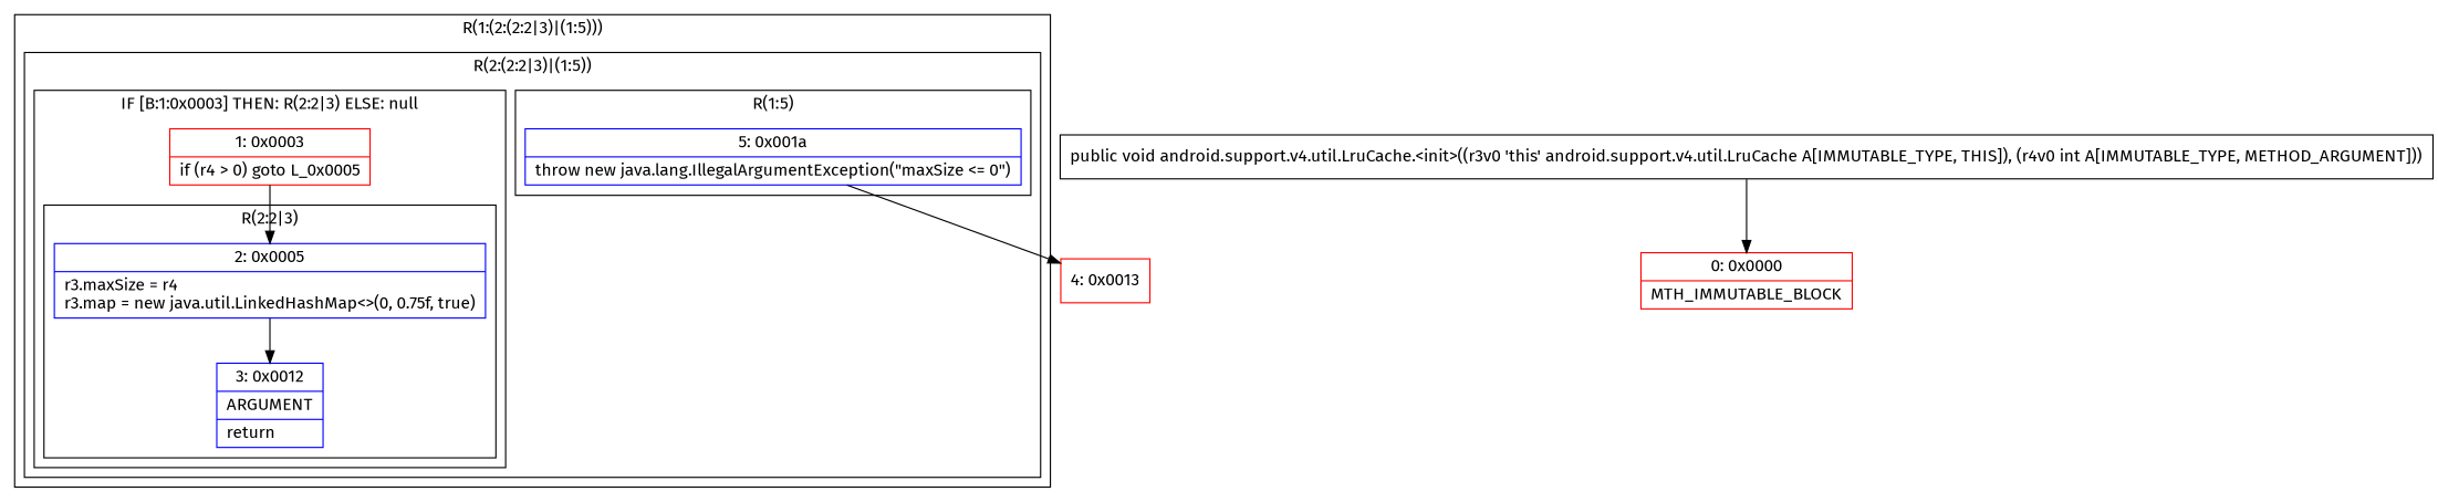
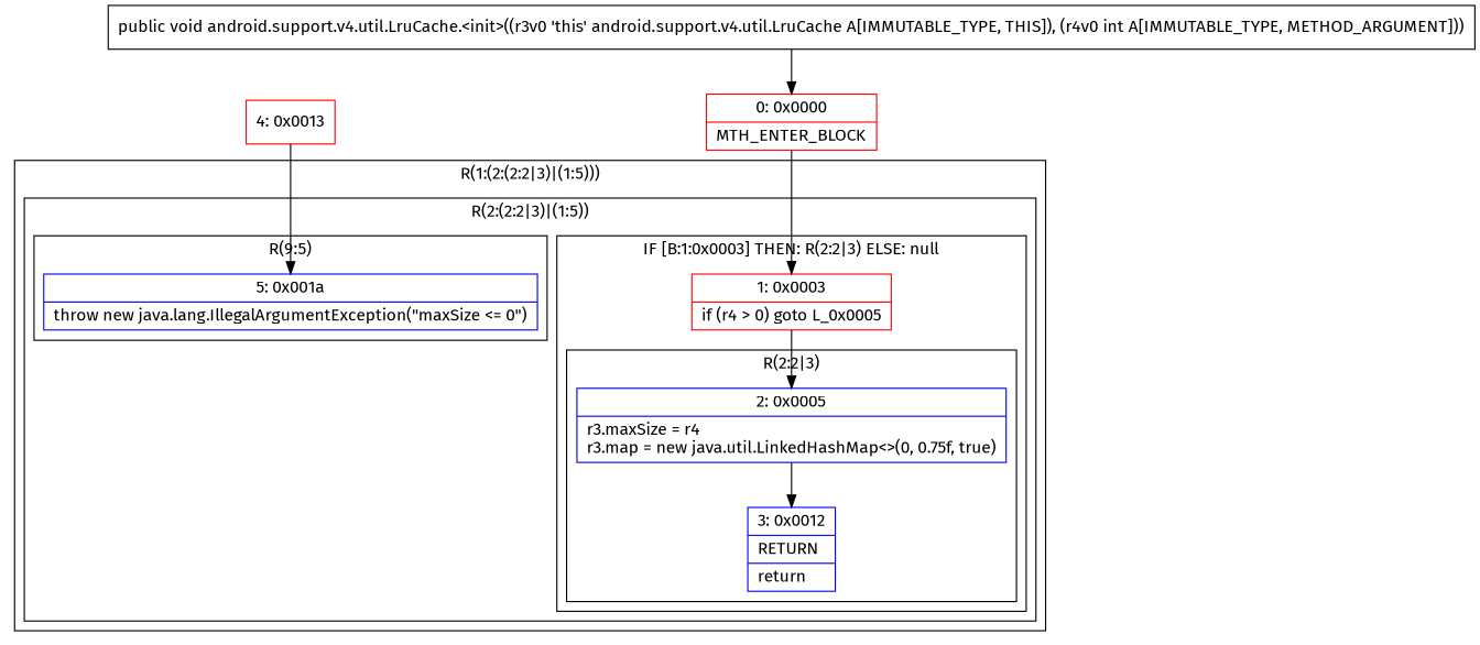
  digraph {
    fontname="Fira Sans"
    node [color=blue fontname="Fira Sans" shape=record]
    edge [fontname="Fira Sans"]
    n1 [label="{2\:\ 0x0005|r3.maxSize = r4\lr3.map = new java.util.LinkedHashMap\<\>(0, 0.75f, true)\l}"]
-   n2 [label="{3\:\ 0x0012|ARGUMENT\l|return\l}"]
+   n2 [label="{3\:\ 0x0012|RETURN\l|return\l}"]
    n3 [color=red label="{1\:\ 0x0003|if (r4 \> 0) goto L_0x0005\l}"]
    n4 [label="{5\:\ 0x001a|throw new java.lang.IllegalArgumentException(\"maxSize \<= 0\")\l}"]
    n5 [color=red label="{4\:\ 0x0013}"]
-   n6 [color=red label="{0\:\ 0x0000|MTH_IMMUTABLE_BLOCK\l}"]
+   n6 [color=red label="{0\:\ 0x0000|MTH_ENTER_BLOCK\l}"]
    n7 [label="{public void android.support.v4.util.LruCache.\<init\>((r3v0 'this' android.support.v4.util.LruCache A[IMMUTABLE_TYPE, THIS]), (r4v0 int A[IMMUTABLE_TYPE, METHOD_ARGUMENT])) }" color=""]
    subgraph cluster_1 {
      label="R(1:(2:(2:2|3)|(1:5)))"
      subgraph cluster_2 {
        label="R(2:(2:2|3)|(1:5))"
        subgraph cluster_3 {
          label="IF [B:1:0x0003] THEN: R(2:2|3) ELSE: null"
          n3
          subgraph cluster_4 {
            label="R(2:2|3)"
            n1
            n2
          }
        }
        subgraph cluster_5 {
-         label="R(1:5)"
+         label="R(9:5)"
          n4
        }
      }
    }
    n1 -> n2
    n3 -> n1
-   n4 -> n5
+   n5 -> n4
+   n6 -> n3
    n7 -> n6
  }
